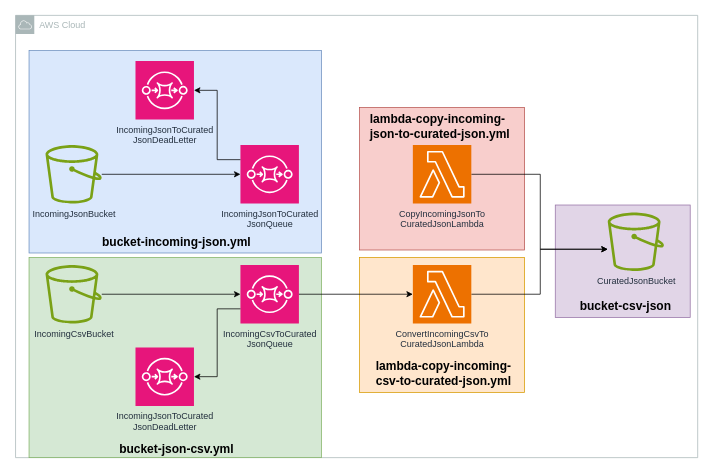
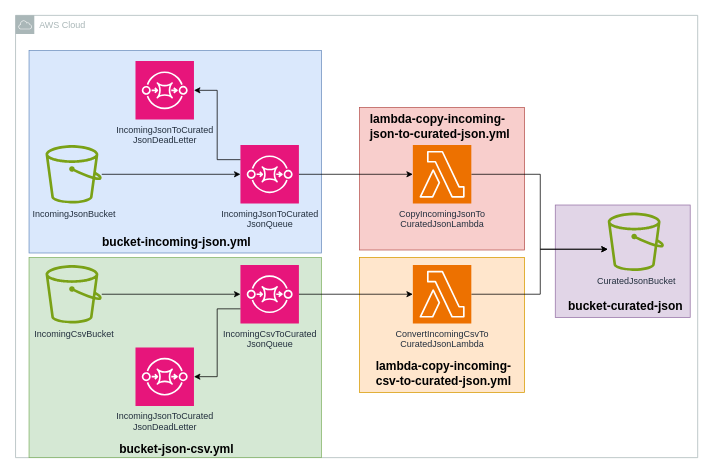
  <mxCell id="0" />
  <mxCell id="1" parent="0" />
  <mxCell id="2" value="AWS Cloud" style="sketch=0;outlineConnect=0;gradientColor=none;html=1;whiteSpace=wrap;fontSize=12;fontStyle=0;shape=mxgraph.aws4.group;grIcon=mxgraph.aws4.group_aws_cloud;strokeColor=#AAB7B8;fillColor=none;verticalAlign=top;align=left;spacingLeft=30;fontColor=#AAB7B8;dashed=0;" parent="1" vertex="1"><mxGeometry x="20" y="20" width="910" height="590" as="geometry" /></mxCell>
  <mxCell id="3" value="" style="rounded=0;whiteSpace=wrap;html=1;fillColor=#e1d5e7;strokeColor=#9673a6;" vertex="1" parent="1"><mxGeometry x="740" y="273" width="180" height="150" as="geometry" /></mxCell>
  <mxCell id="4" value="" style="rounded=0;whiteSpace=wrap;html=1;fillColor=#ffe6cc;strokeColor=#d79b00;" vertex="1" parent="1"><mxGeometry x="479" y="343" width="220" height="180" as="geometry" /></mxCell>
  <mxCell id="5" value="" style="rounded=0;whiteSpace=wrap;html=1;fillColor=#f8cecc;strokeColor=#b85450;" vertex="1" parent="1"><mxGeometry x="479" y="143" width="220" height="190" as="geometry" /></mxCell>
  <mxCell id="6" value="" style="rounded=0;whiteSpace=wrap;html=1;fillColor=#dae8fc;strokeColor=#6c8ebf;" vertex="1" parent="1"><mxGeometry x="38" y="67" width="390" height="270" as="geometry" /></mxCell>
  <mxCell id="7" value="" style="rounded=0;whiteSpace=wrap;html=1;fillColor=#d5e8d4;strokeColor=#82b366;" vertex="1" parent="1"><mxGeometry x="38" y="343" width="390" height="267" as="geometry" /></mxCell>
  <mxCell id="8" style="edgeStyle=orthogonalEdgeStyle;rounded=0;orthogonalLoop=1;jettySize=auto;html=1;" parent="1" source="9" target="11" edge="1"><mxGeometry relative="1" as="geometry" /></mxCell>
  <mxCell id="9" value="IncomingJsonBucket" style="sketch=0;outlineConnect=0;fontColor=#232F3E;gradientColor=none;fillColor=#7AA116;strokeColor=none;dashed=0;verticalLabelPosition=bottom;verticalAlign=top;align=center;html=1;fontSize=12;fontStyle=0;aspect=fixed;pointerEvents=1;shape=mxgraph.aws4.bucket;" parent="1" vertex="1"><mxGeometry x="60" y="193" width="75" height="78" as="geometry" /></mxCell>
  <mxCell id="10" value="IncomingCsvBucket" style="sketch=0;outlineConnect=0;fontColor=#232F3E;gradientColor=none;fillColor=#7AA116;strokeColor=none;dashed=0;verticalLabelPosition=bottom;verticalAlign=top;align=center;html=1;fontSize=12;fontStyle=0;aspect=fixed;pointerEvents=1;shape=mxgraph.aws4.bucket;" parent="1" vertex="1"><mxGeometry x="60" y="353" width="75" height="78" as="geometry" /></mxCell>
  <mxCell id="11" value="IncomingJsonToCurated&lt;br&gt;JsonQueue" style="sketch=0;points=[[0,0,0],[0.25,0,0],[0.5,0,0],[0.75,0,0],[1,0,0],[0,1,0],[0.25,1,0],[0.5,1,0],[0.75,1,0],[1,1,0],[0,0.25,0],[0,0.5,0],[0,0.75,0],[1,0.25,0],[1,0.5,0],[1,0.75,0]];outlineConnect=0;fontColor=#232F3E;fillColor=#E7157B;strokeColor=#ffffff;dashed=0;verticalLabelPosition=bottom;verticalAlign=top;align=center;html=1;fontSize=12;fontStyle=0;aspect=fixed;shape=mxgraph.aws4.resourceIcon;resIcon=mxgraph.aws4.sqs;" parent="1" vertex="1"><mxGeometry x="320" y="193" width="78" height="78" as="geometry" /></mxCell>
  <mxCell id="12" value="IncomingCsvToCurated&lt;br&gt;JsonQueue" style="sketch=0;points=[[0,0,0],[0.25,0,0],[0.5,0,0],[0.75,0,0],[1,0,0],[0,1,0],[0.25,1,0],[0.5,1,0],[0.75,1,0],[1,1,0],[0,0.25,0],[0,0.5,0],[0,0.75,0],[1,0.25,0],[1,0.5,0],[1,0.75,0]];outlineConnect=0;fontColor=#232F3E;fillColor=#E7157B;strokeColor=#ffffff;dashed=0;verticalLabelPosition=bottom;verticalAlign=top;align=center;html=1;fontSize=12;fontStyle=0;aspect=fixed;shape=mxgraph.aws4.resourceIcon;resIcon=mxgraph.aws4.sqs;" parent="1" vertex="1"><mxGeometry x="320" y="353" width="78" height="78" as="geometry" /></mxCell>
  <mxCell id="13" value="IncomingJsonToCurated&lt;br&gt;JsonDeadLetter" style="sketch=0;points=[[0,0,0],[0.25,0,0],[0.5,0,0],[0.75,0,0],[1,0,0],[0,1,0],[0.25,1,0],[0.5,1,0],[0.75,1,0],[1,1,0],[0,0.25,0],[0,0.5,0],[0,0.75,0],[1,0.25,0],[1,0.5,0],[1,0.75,0]];outlineConnect=0;fontColor=#232F3E;fillColor=#E7157B;strokeColor=#ffffff;dashed=0;verticalLabelPosition=bottom;verticalAlign=top;align=center;html=1;fontSize=12;fontStyle=0;aspect=fixed;shape=mxgraph.aws4.resourceIcon;resIcon=mxgraph.aws4.sqs;" parent="1" vertex="1"><mxGeometry x="180" y="81" width="78" height="78" as="geometry" /></mxCell>
  <mxCell id="14" value="IncomingJsonToCurated&lt;br&gt;JsonDeadLetter" style="sketch=0;points=[[0,0,0],[0.25,0,0],[0.5,0,0],[0.75,0,0],[1,0,0],[0,1,0],[0.25,1,0],[0.5,1,0],[0.75,1,0],[1,1,0],[0,0.25,0],[0,0.5,0],[0,0.75,0],[1,0.25,0],[1,0.5,0],[1,0.75,0]];outlineConnect=0;fontColor=#232F3E;fillColor=#E7157B;strokeColor=#ffffff;dashed=0;verticalLabelPosition=bottom;verticalAlign=top;align=center;html=1;fontSize=12;fontStyle=0;aspect=fixed;shape=mxgraph.aws4.resourceIcon;resIcon=mxgraph.aws4.sqs;" parent="1" vertex="1"><mxGeometry x="180" y="463" width="78" height="78" as="geometry" /></mxCell>
  <mxCell id="15" style="edgeStyle=orthogonalEdgeStyle;rounded=0;orthogonalLoop=1;jettySize=auto;html=1;entryX=0;entryY=0.5;entryDx=0;entryDy=0;entryPerimeter=0;" parent="1" source="10" target="12" edge="1"><mxGeometry relative="1" as="geometry" /></mxCell>
  <mxCell id="16" style="edgeStyle=orthogonalEdgeStyle;rounded=0;orthogonalLoop=1;jettySize=auto;html=1;entryX=1;entryY=0.5;entryDx=0;entryDy=0;entryPerimeter=0;exitX=0;exitY=0.75;exitDx=0;exitDy=0;exitPerimeter=0;" parent="1" source="12" target="14" edge="1"><mxGeometry relative="1" as="geometry" /></mxCell>
  <mxCell id="17" style="edgeStyle=orthogonalEdgeStyle;rounded=0;orthogonalLoop=1;jettySize=auto;html=1;entryX=1;entryY=0.5;entryDx=0;entryDy=0;entryPerimeter=0;exitX=0;exitY=0.25;exitDx=0;exitDy=0;exitPerimeter=0;" parent="1" source="11" target="13" edge="1"><mxGeometry relative="1" as="geometry" /></mxCell>
  <mxCell id="18" style="edgeStyle=orthogonalEdgeStyle;rounded=0;orthogonalLoop=1;jettySize=auto;html=1;" parent="1" source="19" target="24" edge="1"><mxGeometry relative="1" as="geometry"><Array as="points"><mxPoint x="720" y="232" /><mxPoint x="720" y="332" /></Array></mxGeometry></mxCell>
  <mxCell id="19" value="CopyIncomingJsonTo&lt;br&gt;CuratedJsonLambda" style="sketch=0;points=[[0,0,0],[0.25,0,0],[0.5,0,0],[0.75,0,0],[1,0,0],[0,1,0],[0.25,1,0],[0.5,1,0],[0.75,1,0],[1,1,0],[0,0.25,0],[0,0.5,0],[0,0.75,0],[1,0.25,0],[1,0.5,0],[1,0.75,0]];outlineConnect=0;fontColor=#232F3E;fillColor=#ED7100;strokeColor=#ffffff;dashed=0;verticalLabelPosition=bottom;verticalAlign=top;align=center;html=1;fontSize=12;fontStyle=0;aspect=fixed;shape=mxgraph.aws4.resourceIcon;resIcon=mxgraph.aws4.lambda;" parent="1" vertex="1"><mxGeometry x="550" y="193" width="78" height="78" as="geometry" /></mxCell>
+ <mxCell id="20" style="edgeStyle=orthogonalEdgeStyle;rounded=0;orthogonalLoop=1;jettySize=auto;html=1;entryX=0;entryY=0.5;entryDx=0;entryDy=0;entryPerimeter=0;" parent="1" source="11" target="19" edge="1"><mxGeometry relative="1" as="geometry" /></mxCell>
  <mxCell id="21" style="edgeStyle=orthogonalEdgeStyle;rounded=0;orthogonalLoop=1;jettySize=auto;html=1;" parent="1" source="22" target="24" edge="1"><mxGeometry relative="1" as="geometry"><Array as="points"><mxPoint x="720" y="392" /><mxPoint x="720" y="332" /></Array></mxGeometry></mxCell>
  <mxCell id="22" value="ConvertIncomingCsvTo&lt;br&gt;CuratedJsonLambda" style="sketch=0;points=[[0,0,0],[0.25,0,0],[0.5,0,0],[0.75,0,0],[1,0,0],[0,1,0],[0.25,1,0],[0.5,1,0],[0.75,1,0],[1,1,0],[0,0.25,0],[0,0.5,0],[0,0.75,0],[1,0.25,0],[1,0.5,0],[1,0.75,0]];outlineConnect=0;fontColor=#232F3E;fillColor=#ED7100;strokeColor=#ffffff;dashed=0;verticalLabelPosition=bottom;verticalAlign=top;align=center;html=1;fontSize=12;fontStyle=0;aspect=fixed;shape=mxgraph.aws4.resourceIcon;resIcon=mxgraph.aws4.lambda;" parent="1" vertex="1"><mxGeometry x="550" y="353" width="78" height="78" as="geometry" /></mxCell>
  <mxCell id="23" style="edgeStyle=orthogonalEdgeStyle;rounded=0;orthogonalLoop=1;jettySize=auto;html=1;entryX=0;entryY=0.5;entryDx=0;entryDy=0;entryPerimeter=0;" parent="1" source="12" target="22" edge="1"><mxGeometry relative="1" as="geometry" /></mxCell>
  <mxCell id="24" value="CuratedJsonBucket" style="sketch=0;outlineConnect=0;fontColor=#232F3E;gradientColor=none;fillColor=#7AA116;strokeColor=none;dashed=0;verticalLabelPosition=bottom;verticalAlign=top;align=center;html=1;fontSize=12;fontStyle=0;aspect=fixed;pointerEvents=1;shape=mxgraph.aws4.bucket;" parent="1" vertex="1"><mxGeometry x="810" y="283" width="75" height="78" as="geometry" /></mxCell>
  <mxCell id="25" value="&lt;p style=&quot;font-size: medium; text-align: start; margin: 0px;&quot;&gt;&lt;b&gt;bucket-json-csv.yml&lt;/b&gt;&lt;/p&gt;" style="text;html=1;strokeColor=none;fillColor=none;align=center;verticalAlign=middle;whiteSpace=wrap;rounded=0;" vertex="1" parent="1"><mxGeometry x="134" y="583" width="202" height="30" as="geometry" /></mxCell>
  <mxCell id="26" value="&lt;p style=&quot;text-align: start; margin: 0px;&quot;&gt;&lt;font size=&quot;3&quot;&gt;&lt;b&gt;bucket-incoming-json.yml&lt;/b&gt;&lt;/font&gt;&lt;br&gt;&lt;/p&gt;" style="text;html=1;strokeColor=none;fillColor=none;align=center;verticalAlign=middle;whiteSpace=wrap;rounded=0;" vertex="1" parent="1"><mxGeometry x="134" y="307" width="202" height="30" as="geometry" /></mxCell>
  <mxCell id="27" value="&lt;p style=&quot;text-align: start; margin: 0px;&quot;&gt;&lt;font size=&quot;3&quot;&gt;&lt;b&gt;lambda-copy-incoming-json-to-curated-json.yml&lt;/b&gt;&lt;/font&gt;&lt;br&gt;&lt;/p&gt;" style="text;html=1;strokeColor=none;fillColor=none;align=center;verticalAlign=middle;whiteSpace=wrap;rounded=0;" vertex="1" parent="1"><mxGeometry x="492" y="153" width="202" height="30" as="geometry" /></mxCell>
  <mxCell id="28" value="&lt;p style=&quot;text-align: start; margin: 0px;&quot;&gt;&lt;font size=&quot;3&quot;&gt;&lt;b&gt;lambda-copy-incoming-csv-to-curated-json.yml&lt;/b&gt;&lt;/font&gt;&lt;br&gt;&lt;/p&gt;" style="text;html=1;strokeColor=none;fillColor=none;align=center;verticalAlign=middle;whiteSpace=wrap;rounded=0;" vertex="1" parent="1"><mxGeometry x="500" y="483" width="202" height="30" as="geometry" /></mxCell>
- <mxCell id="29" value="&lt;p style=&quot;text-align: start; margin: 0px;&quot;&gt;&lt;font size=&quot;3&quot;&gt;&lt;b&gt;bucket-csv-json&lt;/b&gt;&lt;/font&gt;&lt;br&gt;&lt;/p&gt;" style="text;html=1;strokeColor=none;fillColor=none;align=center;verticalAlign=middle;whiteSpace=wrap;rounded=0;" vertex="1" parent="1"><mxGeometry x="753" y="393" width="162" height="30" as="geometry" /></mxCell>
+ <mxCell id="29" value="&lt;p style=&quot;text-align: start; margin: 0px;&quot;&gt;&lt;font size=&quot;3&quot;&gt;&lt;b&gt;bucket-curated-json&lt;/b&gt;&lt;/font&gt;&lt;br&gt;&lt;/p&gt;" style="text;html=1;strokeColor=none;fillColor=none;align=center;verticalAlign=middle;whiteSpace=wrap;rounded=0;" vertex="1" parent="1"><mxGeometry x="753" y="393" width="162" height="30" as="geometry" /></mxCell>
